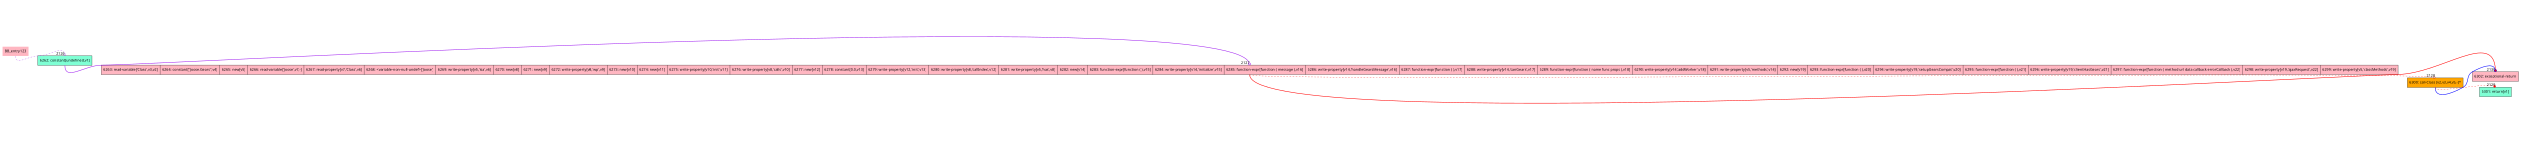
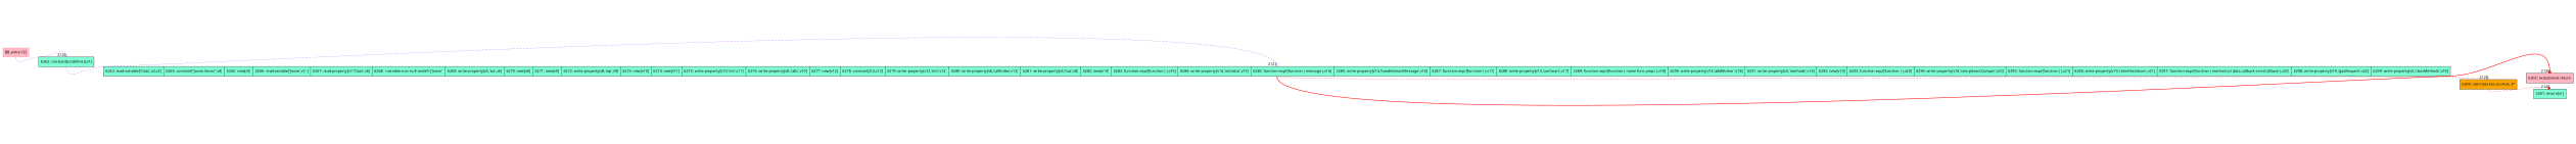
  digraph {
    fontname="Noto Sans"
    rankdir=LR
    node [fillcolor=lightpink fontname="Noto Sans" shape=record style=filled]
    edge [arrowhead=odot color=red fontname="Noto Sans" headport=n style=dashed tailport=s]
    n1 [label=BB_entry123 shape=none]
    n2 [fillcolor=aquamarine label="{6262: constant[undefined,v1]}"]
-   n3 [label="{6263: read-variable['Class',v3,v2]|6264: constant[\"Joose.Gears\",v4]|6265: new[v5]|6266: read-variable['Joose',v7,-]|6267: read-property[v7,'Class',v6]|6268: \<variable-non-null-undef\>['Joose']|6269: write-property[v5,'isa',v6]|6270: new[v8]|6271: new[v9]|6272: write-property[v8,'wp',v9]|6273: new[v10]|6274: new[v11]|6275: write-property[v10,'init',v11]|6276: write-property[v8,'calls',v10]|6277: new[v12]|6278: constant[0.0,v13]|6279: write-property[v12,'init',v13]|6280: write-property[v8,'callIndex',v12]|6281: write-property[v5,'has',v8]|6282: new[v14]|6283: function-expr[function ( ),v15]|6284: write-property[v14,'initialize',v15]|6285: function-expr[function ( message ),v16]|6286: write-property[v14,'handleGearsMessage',v16]|6287: function-expr[function ( ),v17]|6288: write-property[v14,'canGears',v17]|6289: function-expr[function ( name func props ),v18]|6290: write-property[v14,'addWorker',v18]|6291: write-property[v5,'methods',v14]|6292: new[v19]|6293: function-expr[function ( ),v20]|6294: write-property[v19,'setupGearsCompat',v20]|6295: function-expr[function ( ),v21]|6296: write-property[v19,'clientHasGears',v21]|6297: function-expr[function ( method url data callback errorCallback ),v22]|6298: write-property[v19,'ajaxRequest',v22]|6299: write-property[v5,'classMethods',v19]}"]
+   n3 [fillcolor=aquamarine label="{6263: read-variable['Class',v3,v2]|6264: constant[\"Joose.Gears\",v4]|6265: new[v5]|6266: read-variable['Joose',v7,-]|6267: read-property[v7,'Class',v6]|6268: \<variable-non-null-undef\>['Joose']|6269: write-property[v5,'isa',v6]|6270: new[v8]|6271: new[v9]|6272: write-property[v8,'wp',v9]|6273: new[v10]|6274: new[v11]|6275: write-property[v10,'init',v11]|6276: write-property[v8,'calls',v10]|6277: new[v12]|6278: constant[0.0,v13]|6279: write-property[v12,'init',v13]|6280: write-property[v8,'callIndex',v12]|6281: write-property[v5,'has',v8]|6282: new[v14]|6283: function-expr[function ( ),v15]|6284: write-property[v14,'initialize',v15]|6285: function-expr[function ( message ),v16]|6286: write-property[v14,'handleGearsMessage',v16]|6287: function-expr[function ( ),v17]|6288: write-property[v14,'canGears',v17]|6289: function-expr[function ( name func props ),v18]|6290: write-property[v14,'addWorker',v18]|6291: write-property[v5,'methods',v14]|6292: new[v19]|6293: function-expr[function ( ),v20]|6294: write-property[v19,'setupGearsCompat',v20]|6295: function-expr[function ( ),v21]|6296: write-property[v19,'clientHasGears',v21]|6297: function-expr[function ( method url data callback errorCallback ),v22]|6298: write-property[v19,'ajaxRequest',v22]|6299: write-property[v5,'classMethods',v19]}"]
    n4 [fillcolor=orange label="{6300: call-Class [v2,v3,v4,v5,-]*}"]
    n5 [label="{6302: exceptional-return}"]
    n6 [fillcolor=aquamarine label="{6301: return[v1]}"]
    n1 -> n2 [color=purple headlabel="    2126"]
-   n2 -> n3 [color=purple headlabel="      2127" style=bold]
+   n2 -> n3 [color=purple headlabel="      2127"]
    n3 -> n4 [headlabel="      2128"]
    n3 -> n5 [arrowhead=dot headlabel="      2130" style=bold]
-   n4 -> n5 [color=blue style=bold]
    n4 -> n6 [arrowhead=dot headlabel="      2129"]
  }
